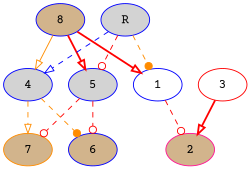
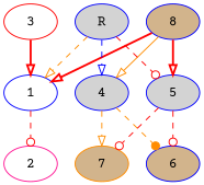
  digraph {
    fontname="Courier Prime"
    node [color=blue fillcolor=tan fontname="Courier Prime" style=filled]
    edge [arrowhead=onormal color=red fontname="Courier Prime" style=dashed]
    1 [fillcolor=white]
-   2 [color=deeppink]
+   2 [color=deeppink fillcolor=white]
    3 [color=red fillcolor=white]
    4 [fillcolor=lightgrey]
    6
    7 [color=darkorange]
    5 [fillcolor=lightgrey]
    8
    R [fillcolor=lightgrey]
    1 -> 2 [arrowhead=odot]
-   3 -> 2 [style=bold]
+   3 -> 1 [style=bold]
    4 -> 6 [arrowhead=dot color=darkorange]
    4 -> 7 [color=darkorange]
    5 -> 6 [arrowhead=odot]
    5 -> 7 [arrowhead=odot]
    8 -> 1 [style=bold]
    8 -> 4 [color=darkorange style=solid]
    8 -> 5 [style=bold]
-   R -> 1 [arrowhead=dot color=darkorange]
+   R -> 1 [color=darkorange]
    R -> 4 [color=blue]
    R -> 5 [arrowhead=odot]
  }
